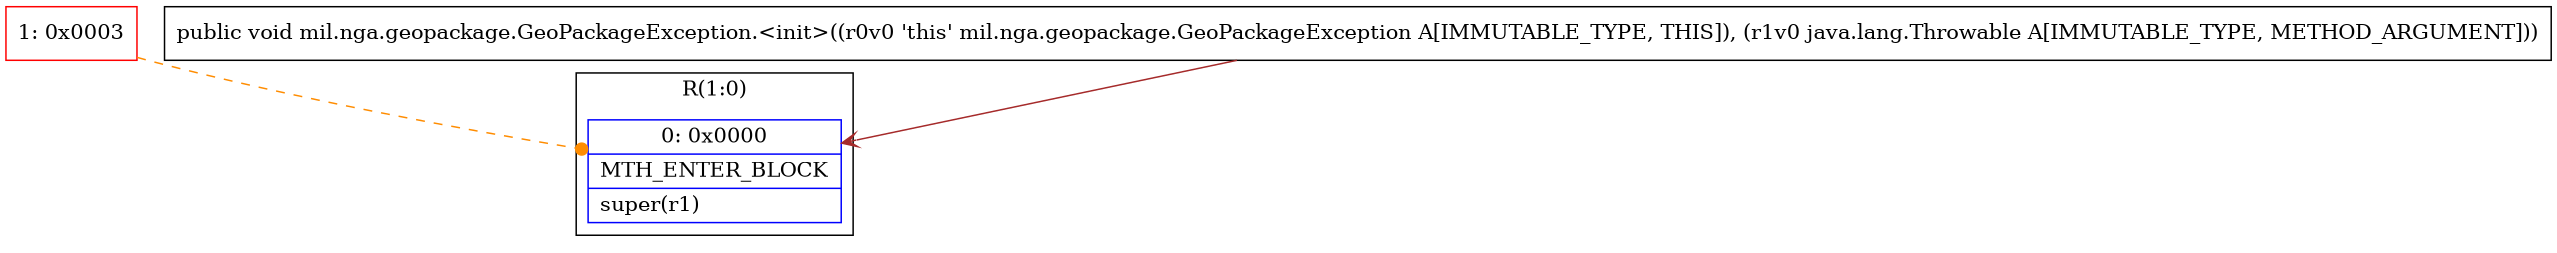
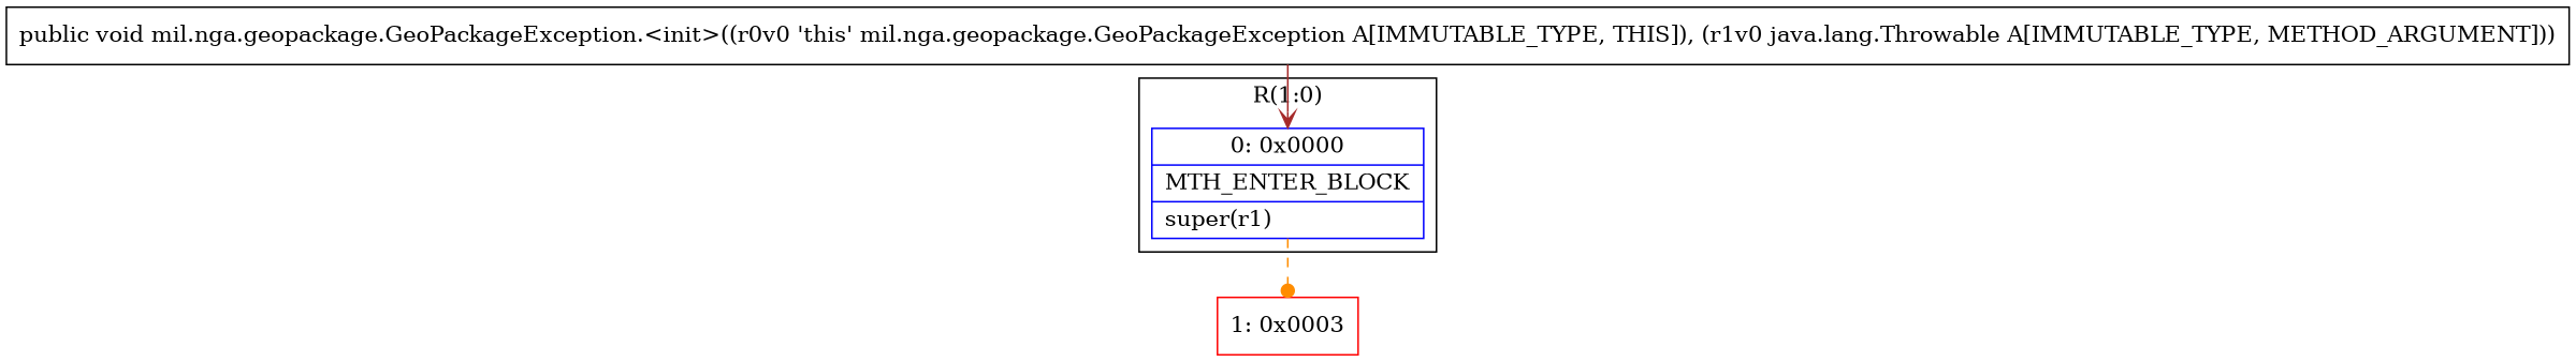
  digraph {
    node [shape=record]
    n1 [color=blue label="{0\:\ 0x0000|MTH_ENTER_BLOCK\l|super(r1)\l}"]
    n2 [color=red label="{1\:\ 0x0003}"]
    n3 [label="{public void mil.nga.geopackage.GeoPackageException.\<init\>((r0v0 'this' mil.nga.geopackage.GeoPackageException A[IMMUTABLE_TYPE, THIS]), (r1v0 java.lang.Throwable A[IMMUTABLE_TYPE, METHOD_ARGUMENT])) }"]
    subgraph cluster_1 {
      label="R(1:0)"
      n1
    }
-   n2 -> n1 [color=darkorange style=dashed arrowhead=dot]
+   n1 -> n2 [color=darkorange style=dashed arrowhead=dot]
    n3 -> n1 [color=brown style=solid arrowhead=vee]
  }
